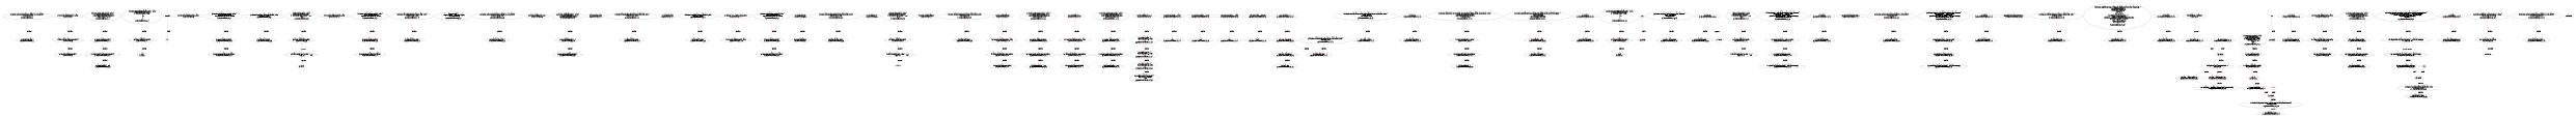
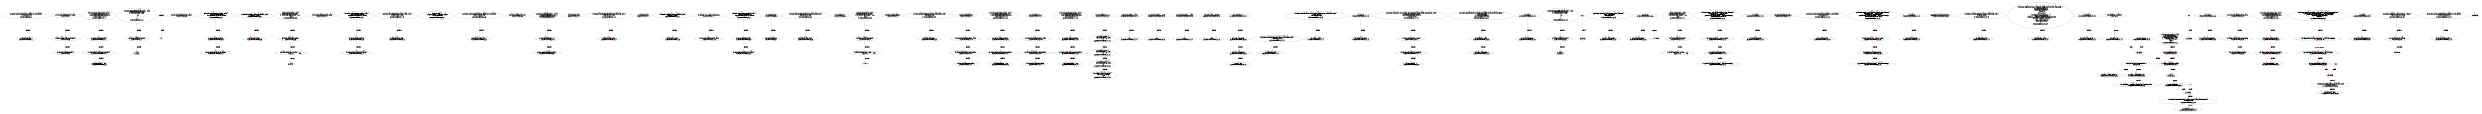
  digraph {
    node [type_label=expression_statement]
    edge [color=red controlflow_type=next_line edge_type=CFG_edge]
    n1 [label="2_ function my_func_unchk35(address payable dst) public payable{\n        dst.send(msg.value);\n    }\n13-function_definition-3-5" method="my_func_unchk35(address payable dst)" type_label=function_definition]
    n2 [label="3_ dst.send(msg.value);\n22-expression_statement-4-4" method="my_func_unchk35(address payable dst)"]
    n3 [label="6_ bool public payedOut_unchk44 = false;\n37-new_variable-7-7" type_label=new_variable]
    n4 [label="7_ address payable public winner_unchk44;\n44-new_variable-8-8" type_label=new_variable]
    n5 [label="8_ uint public winAmount_unchk44;\n49-new_variable-9-9" type_label=new_variable]
    n6 [label="9_ function sendToWinner_unchk44() public {\n        require(!payedOut_unchk44);\n        winner_unchk44.send(winAmount_unchk44);\n        payedOut_unchk44 = true;\n    }\n54-function_definition-10-14" method="sendToWinner_unchk44()" type_label=function_definition]
    n7 [label="10_ require(!payedOut_unchk44);\n58-expression_statement-11-11" method="sendToWinner_unchk44()"]
    n8 [label="11_ winner_unchk44.send(winAmount_unchk44);\n64-expression_statement-12-12" method="sendToWinner_unchk44()"]
    n9 [label="12_ payedOut_unchk44 = true;\n71-expression_statement-13-13" method="sendToWinner_unchk44()"]
    n10 [label="15_ function UncheckedExternalCall_unchk40 () public\n{  address payable addr_unchk40;\n   if (! addr_unchk40.send (2 ether))  \n      { \n      }\n	else\n      { \n      }\n}\n82-function_definition-16-24" method="UncheckedExternalCall_unchk40()" type_label=function_definition]
    n11 [label="16_ address payable addr_unchk40;\n86-new_variable-17-17" method="UncheckedExternalCall_unchk40()" type_label=new_variable]
    n12 [label="17_ if\n91-if-18-23" method="UncheckedExternalCall_unchk40()" type_label=if]
    n13 [label="17_ end_if" method="UncheckedExternalCall_unchk40()" type_label=end_if]
    101 [type_label=""]
    n15 [label="25_ bool public payedOut_unchk33 = false;\n104-new_variable-26-26" type_label=new_variable]
    n16 [label="26_ function withdrawLeftOver_unchk33() public {\n        require(payedOut_unchk33);\n        msg.sender.send(address(this).balance);\n    }\n111-function_definition-27-30" method="withdrawLeftOver_unchk33()" type_label=function_definition]
    n17 [label="27_ require(payedOut_unchk33);\n115-expression_statement-28-28" method="withdrawLeftOver_unchk33()"]
    n18 [label="28_ msg.sender.send(address(this).balance);\n120-expression_statement-29-29" method="withdrawLeftOver_unchk33()"]
    n19 [label="31_ function bug_unchk27(address payable addr) public\n      {addr.send (42 ether); }\n139-function_definition-32-33" method="bug_unchk27(address payable addr)" type_label=function_definition]
    n20 [label="32_ addr.send (42 ether);\n147-expression_statement-33-33" method="bug_unchk27(address payable addr)"]
    n21 [label="34_ function bug_unchk31() public{\naddress payable addr_unchk31;\nif (!addr_unchk31.send (10 ether) || 1==1)\n	{revert();}\n}\n161-function_definition-35-39" method="bug_unchk31()" type_label=function_definition]
    n22 [label="35_ address payable addr_unchk31;\n165-new_variable-36-36" method="bug_unchk31()" type_label=new_variable]
    n23 [label="36_ if_!addr_unchk31.send (10 ether) || 1==1\n170-if-37-38" method="bug_unchk31()" type_label=if]
    n24 [label="36_ end_if" method="bug_unchk31()" type_label=end_if]
    n25 [label="40_ bool public payedOut_unchk45 = false;\n196-new_variable-41-41" type_label=new_variable]
    n26 [label="41_ function withdrawLeftOver_unchk45() public {\n        require(payedOut_unchk45);\n        msg.sender.send(address(this).balance);\n    }\n203-function_definition-42-45" method="withdrawLeftOver_unchk45()" type_label=function_definition]
    n27 [label="42_ require(payedOut_unchk45);\n207-expression_statement-43-43" method="withdrawLeftOver_unchk45()"]
    n28 [label="43_ msg.sender.send(address(this).balance);\n212-expression_statement-44-44" method="withdrawLeftOver_unchk45()"]
    n29 [label="46_ function callnotchecked_unchk13(address callee) public {\n    callee.call.value(1 ether);\n  }\n235-function_definition-47-49" method="callnotchecked_unchk13(address callee)" type_label=function_definition]
    n30 [label="47_ callee.call.value(1 ether);\n243-expression_statement-48-48" method="callnotchecked_unchk13(address callee)"]
    n31 [label="58_ struct Guess {\n        mapping (address => PaidStatus) players;\n        uint guesses_number;\n    }\n272-expression_statement-59-62" method="Guess()"]
    n32 [label="62_ function my_func_uncheck48(address payable dst) public payable{\n        dst.call.value(msg.value)(\"\");\n    }\n285-function_definition-63-65" method="my_func_uncheck48(address payable dst)" type_label=function_definition]
    n33 [label="63_ dst.call.value(msg.value)(\"\");\n294-expression_statement-64-64" method="my_func_uncheck48(address payable dst)"]
    n34 [label="65_ address payable public owner;\n309-new_variable-66-66" type_label=new_variable]
    n35 [label="66_ function withdrawBal_unchk17 () public{\n	uint64 Balances_unchk17 = 0;\n	msg.sender.send(Balances_unchk17);}\n314-function_definition-67-69" method="withdrawBal_unchk17()" type_label=function_definition]
    n36 [label="67_ uint64 Balances_unchk17 = 0;\n318-new_variable-68-68" method="withdrawBal_unchk17()" type_label=new_variable]
    n37 [label="68_ msg.sender.send(Balances_unchk17);\n324-expression_statement-69-69" method="withdrawBal_unchk17()"]
    n38 [label="69_ address public oracle;\n333-new_variable-70-70" type_label=new_variable]
    n39 [label="70_ function callnotchecked_unchk37(address payable callee) public {\n    callee.call.value(1 ether);\n  }\n338-function_definition-71-73" method="callnotchecked_unchk37(address payable callee)" type_label=function_definition]
    n40 [label="71_ callee.call.value(1 ether);\n346-expression_statement-72-72" method="callnotchecked_unchk37(address payable callee)"]
    n41 [label="73_ State public state;\n356-new_variable-74-74" type_label=new_variable]
    n42 [label="74_ function bug_unchk3(address payable addr) public\n      {addr.send (42 ether); }\n362-function_definition-75-76" method="bug_unchk3(address payable addr)" type_label=function_definition]
    n43 [label="75_ addr.send (42 ether);\n370-expression_statement-76-76" method="bug_unchk3(address payable addr)"]
    n44 [label="76_ mapping (uint => Guess) public guesses;\n378-new_variable-77-77" type_label=new_variable]
    n45 [label="77_ bool public payedOut_unchk9 = false;\n386-new_variable-78-78" type_label=new_variable]
    n46 [label="78_ function withdrawLeftOver_unchk9() public {\n        require(payedOut_unchk9);\n        msg.sender.send(address(this).balance);\n    }\n393-function_definition-79-82" method="withdrawLeftOver_unchk9()" type_label=function_definition]
    n47 [label="79_ require(payedOut_unchk9);\n397-expression_statement-80-80" method="withdrawLeftOver_unchk9()"]
    n48 [label="80_ msg.sender.send(address(this).balance);\n402-expression_statement-81-81" method="withdrawLeftOver_unchk9()"]
    n49 [label="82_ uint256 public bet;\n415-new_variable-83-83" type_label=new_variable]
    n50 [label="83_ uint256 splitJackpot;\n420-new_variable-84-84" type_label=new_variable]
    n51 [label="84_ function callnotchecked_unchk25(address payable callee) public {\n    callee.call.value(1 ether);\n  }\n424-function_definition-85-87" method="callnotchecked_unchk25(address payable callee)" type_label=function_definition]
    n52 [label="85_ callee.call.value(1 ether);\n432-expression_statement-86-86" method="callnotchecked_unchk25(address payable callee)"]
    n53 [label="87_ uint public result;\n442-new_variable-88-88" type_label=new_variable]
    n54 [label="88_ function bug_unchk19() public{\naddress payable addr_unchk19;\nif (!addr_unchk19.send (10 ether) || 1==1)\n	{revert();}\n}\n447-function_definition-89-93" method="bug_unchk19()" type_label=function_definition]
    n55 [label="89_ address payable addr_unchk19;\n451-new_variable-90-90" method="bug_unchk19()" type_label=new_variable]
    n56 [label="90_ if_!addr_unchk19.send (10 ether) || 1==1\n456-if-91-92" method="bug_unchk19()" type_label=if]
    n57 [label="90_ end_if" method="bug_unchk19()" type_label=end_if]
    n58 [label="93_ uint256 public initialPrice;\n472-new_variable-94-94" type_label=new_variable]
    n59 [label="94_ function unhandledsend_unchk26(address payable callee) public {\n    callee.send(5 ether);\n  }\n477-function_definition-95-97" method="unhandledsend_unchk26(address payable callee)" type_label=function_definition]
    n60 [label="95_ callee.send(5 ether);\n485-expression_statement-96-96" method="unhandledsend_unchk26(address payable callee)"]
    n61 [label="97_ uint256 public finalPrice;\n493-new_variable-98-98" type_label=new_variable]
    n62 [label="98_ bool public payedOut_unchk20 = false;\n498-new_variable-99-99" type_label=new_variable]
    n63 [label="99_ address payable public winner_unchk20;\n505-new_variable-100-100" type_label=new_variable]
    n64 [label="100_ uint public winAmount_unchk20;\n510-new_variable-101-101" type_label=new_variable]
    n65 [label="101_ function sendToWinner_unchk20() public {\n        require(!payedOut_unchk20);\n        winner_unchk20.send(winAmount_unchk20);\n        payedOut_unchk20 = true;\n    }\n515-function_definition-102-106" method="sendToWinner_unchk20()" type_label=function_definition]
    n66 [label="102_ require(!payedOut_unchk20);\n519-expression_statement-103-103" method="sendToWinner_unchk20()"]
    n67 [label="103_ winner_unchk20.send(winAmount_unchk20);\n525-expression_statement-104-104" method="sendToWinner_unchk20()"]
    n68 [label="104_ payedOut_unchk20 = true;\n532-expression_statement-105-105" method="sendToWinner_unchk20()"]
    n69 [label="106_ uint constant UP = 1;\n537-new_variable-107-107" type_label=new_variable]
    n70 [label="107_ bool public payedOut_unchk32 = false;\n542-new_variable-108-108" type_label=new_variable]
    n71 [label="108_ address payable public winner_unchk32;\n549-new_variable-109-109" type_label=new_variable]
    n72 [label="109_ uint public winAmount_unchk32;\n554-new_variable-110-110" type_label=new_variable]
    n73 [label="110_ function sendToWinner_unchk32() public {\n        require(!payedOut_unchk32);\n        winner_unchk32.send(winAmount_unchk32);\n        payedOut_unchk32 = true;\n    }\n559-function_definition-111-115" method="sendToWinner_unchk32()" type_label=function_definition]
    n74 [label="111_ require(!payedOut_unchk32);\n563-expression_statement-112-112" method="sendToWinner_unchk32()"]
    n75 [label="112_ winner_unchk32.send(winAmount_unchk32);\n569-expression_statement-113-113" method="sendToWinner_unchk32()"]
    n76 [label="113_ payedOut_unchk32 = true;\n576-expression_statement-114-114" method="sendToWinner_unchk32()"]
    n77 [label="115_ uint constant DOWN = 0;\n581-new_variable-116-116" type_label=new_variable]
    n78 [label="116_ modifier byPlayer(){\n        require(msg.sender != oracle);\n        _;\n    }\n586-expression_statement-117-120"]
    n79 [label="120_ modifier byOwner(){\n        require(msg.sender == owner);\n        _;\n    }\n600-expression_statement-121-124"]
    n80 [label="124_ modifier byOracle(){\n        require(msg.sender == oracle);\n        _;\n    }\n614-expression_statement-125-128"]
    n81 [label="117_ require(msg.sender != oracle);\n589-expression_statement-118-118"]
    n82 [label="118_ _;\n598-expression_statement-119-119"]
    n83 [label="128_ modifier inState(State expected) {\n        require(state == expected);\n        _;\n    }\n628-expression_statement-129-132"]
    n84 [label="121_ require(msg.sender == owner);\n603-expression_statement-122-122"]
    n85 [label="122_ _;\n612-expression_statement-123-123"]
    n86 [label="125_ require(msg.sender == oracle);\n617-expression_statement-126-126"]
    n87 [label="126_ _;\n626-expression_statement-127-127"]
    n88 [label="129_ require(state == expected);\n636-expression_statement-130-130"]
    n89 [label="130_ _;\n643-expression_statement-131-131"]
    n90 [label="133_ require(_bet > 0);\n651-expression_statement-134-134"]
    n91 [label="134_ owner = msg.sender;\n658-expression_statement-135-135"]
    n92 [label="135_ state = State.SETUP;\n664-expression_statement-136-136"]
    n93 [label="136_ bet = _bet;\n670-expression_statement-137-137"]
    n94 [label="139_ function unhandledsend_unchk38(address payable callee) public {\n    callee.send(5 ether);\n  }\n678-function_definition-140-142" method="unhandledsend_unchk38(address payable callee)" type_label=function_definition]
    n95 [label="140_ callee.send(5 ether);\n686-expression_statement-141-141" method="unhandledsend_unchk38(address payable callee)"]
    n96 [label="142_ function setOracle(address _oracle) public payable byOwner inState(State.SETUP) {\n        oracle = _oracle;\n        emit OracleSet(oracle);\n    }\n694-function_definition-143-146" method="setOracle(address _oracle)" type_label=function_definition]
    n97 [label="143_ oracle = _oracle;\n711-expression_statement-144-144" method="setOracle(address _oracle)"]
    n98 [label="142_ byOwner\n702-expression_statement-143-143" method="setOracle(address _oracle)"]
    n99 [label="142_ inState(State.SETUP)\n704-expression_statement-143-143" method="setOracle(address _oracle)"]
    n100 [label="146_ function cash_unchk46(uint roundIndex, uint subpotIndex, address payable winner_unchk46) public{\n        uint64 subpot_unchk46 = 3 ether;\n        winner_unchk46.send(subpot_unchk46);   \n        subpot_unchk46= 0;\n}\n719-function_definition-147-151" method="cash_unchk46(uint roundIndex,uint subpotIndex,address payable winner_unchk46)" type_label=function_definition]
    n101 [label="147_ uint64 subpot_unchk46 = 3 ether;\n735-new_variable-148-148" method="cash_unchk46(uint roundIndex,uint subpotIndex,address payable winner_unchk46)" type_label=new_variable]
    n102 [label="148_ winner_unchk46.send(subpot_unchk46);\n742-expression_statement-149-149" method="cash_unchk46(uint roundIndex,uint subpotIndex,address payable winner_unchk46)"]
    n103 [label="149_ subpot_unchk46= 0;\n749-expression_statement-150-150" method="cash_unchk46(uint roundIndex,uint subpotIndex,address payable winner_unchk46)"]
    n104 [label="151_ function setInitialPrice(uint256 _value) public payable byOracle inState(State.SETUP) {\n        initialPrice = _value;\n        state = State.OPEN;\n        emit GameOpened(initialPrice);\n    }\n753-function_definition-152-156" method="setInitialPrice(uint256 _value)" type_label=function_definition]
    n105 [label="152_ initialPrice = _value;\n770-expression_statement-153-153" method="setInitialPrice(uint256 _value)"]
    n106 [label="153_ state = State.OPEN;\n774-expression_statement-154-154" method="setInitialPrice(uint256 _value)"]
    n107 [label="151_ byOracle\n761-expression_statement-152-152" method="setInitialPrice(uint256 _value)"]
    n108 [label="151_ inState(State.SETUP)\n763-expression_statement-152-152" method="setInitialPrice(uint256 _value)"]
    n109 [label="156_ function UncheckedExternalCall_unchk4 () public\n{  address payable addr_unchk4;\n   if (! addr_unchk4.send (42 ether))  \n      { \n      }\n	else\n      { \n      }\n}\n784-function_definition-157-165" method="UncheckedExternalCall_unchk4()" type_label=function_definition]
    n110 [label="157_ address payable addr_unchk4;\n788-new_variable-158-158" method="UncheckedExternalCall_unchk4()" type_label=new_variable]
    n111 [label="158_ if\n793-if-159-164" method="UncheckedExternalCall_unchk4()" type_label=if]
    n112 [label="158_ end_if" method="UncheckedExternalCall_unchk4()" type_label=end_if]
    n113 [label="165_ function closeGame() public byOwner inState(State.OPEN){\n        state = State.CLOSED;\n        emit GameClosed();\n    }\n804-function_definition-166-169" method="closeGame()" type_label=function_definition]
    n114 [label="166_ state = State.CLOSED;\n816-expression_statement-167-167" method="closeGame()"]
    n115 [label="165_ byOwner\n807-expression_statement-166-166" method="closeGame()"]
    n116 [label="165_ inState(State.OPEN)\n809-expression_statement-166-166" method="closeGame()"]
    n117 [label="171_ end_if" method="bug_unchk7()" type_label=end_if]
    n118 [label="169_ function bug_unchk7() public{\naddress payable addr_unchk7;\nif (!addr_unchk7.send (10 ether) || 1==1)\n	{revert();}\n}\n824-function_definition-170-174" method="bug_unchk7()" type_label=function_definition]
    n119 [label="170_ address payable addr_unchk7;\n828-new_variable-171-171" method="bug_unchk7()" type_label=new_variable]
    n120 [label="171_ if_!addr_unchk7.send (10 ether) || 1==1\n833-if-172-173" method="bug_unchk7()" type_label=if]
    n121 [label="174_ function betUp() public payable byPlayer inState(State.OPEN){\n        require(msg.value == (bet*0.001 ether));\n        guesses[UP].guesses_number++;\n        guesses[UP].players[msg.sender] = PaidStatus.NOT_PAID;\n        emit PlayerBet(msg.sender, UP);\n    }\n849-function_definition-175-180" method="betUp()" type_label=function_definition]
    n122 [label="175_ require(msg.value == (bet*0.001 ether));\n862-expression_statement-176-176" method="betUp()"]
    n123 [label="176_ guesses[UP].guesses_number++;\n875-expression_statement-177-177" method="betUp()"]
    n124 [label="174_ byPlayer\n853-expression_statement-175-175" method="betUp()"]
    n125 [label="174_ inState(State.OPEN)\n855-expression_statement-175-175" method="betUp()"]
    n126 [label="177_ guesses[UP].players[msg.sender] = PaidStatus.NOT_PAID;\n882-expression_statement-178-178" method="betUp()"]
    n127 [label="176_ guesses[UP].guesses_number++\n876-expression_statement-177-177" method="betUp()"]
    n128 [label="180_ function my_func_unchk23(address payable dst) public payable{\n        dst.send(msg.value);\n    }\n904-function_definition-181-183" method="my_func_unchk23(address payable dst)" type_label=function_definition]
    n129 [label="181_ dst.send(msg.value);\n913-expression_statement-182-182" method="my_func_unchk23(address payable dst)"]
    n130 [label="183_ function betDown() public payable byPlayer inState(State.OPEN){\n        require(msg.value == (bet*0.001 ether));\n        guesses[DOWN].guesses_number++;\n        guesses[DOWN].players[msg.sender] = PaidStatus.NOT_PAID;\n        emit PlayerBet(msg.sender, DOWN);\n    }\n922-function_definition-184-189" method="betDown()" type_label=function_definition]
    n131 [label="184_ require(msg.value == (bet*0.001 ether));\n935-expression_statement-185-185" method="betDown()"]
    n132 [label="185_ guesses[DOWN].guesses_number++;\n948-expression_statement-186-186" method="betDown()"]
    n133 [label="183_ byPlayer\n926-expression_statement-184-184" method="betDown()"]
    n134 [label="183_ inState(State.OPEN)\n928-expression_statement-184-184" method="betDown()"]
    n135 [label="186_ guesses[DOWN].players[msg.sender] = PaidStatus.NOT_PAID;\n955-expression_statement-187-187" method="betDown()"]
    n136 [label="185_ guesses[DOWN].guesses_number++\n949-expression_statement-186-186" method="betDown()"]
    n137 [label="189_ function unhandledsend_unchk14(address payable callee) public {\n    callee.send(5 ether);\n  }\n977-function_definition-190-192" method="unhandledsend_unchk14(address payable callee)" type_label=function_definition]
    n138 [label="190_ callee.send(5 ether);\n985-expression_statement-191-191" method="unhandledsend_unchk14(address payable callee)"]
    n139 [label="192_ function setFinalPrice(uint256 _value) public payable byOracle inState(State.CLOSED) {\n        finalPrice = _value;\n        emit FinalPriceSet(finalPrice);\n        if(finalPrice > initialPrice){\n            result = UP;\n        }else{\n            result = DOWN;\n        }\n        if(guesses[result].guesses_number > 0){\n            state = State.PLAYERS_WIN;\n            splitJackpot = getBalance()/guesses[result].guesses_number;\n            emit PlayersWin(result, splitJackpot);\n        }else{\n            state = State.OWNER_WIN;\n            emit OwnerWins(owner);\n        }\n    }\n993-function_definition-193-209" method="setFinalPrice(uint256 _value)" type_label=function_definition]
    n140 [label="193_ finalPrice = _value;\n1010-expression_statement-194-194" method="setFinalPrice(uint256 _value)"]
    n141 [label="192_ byOracle\n1001-expression_statement-193-193" method="setFinalPrice(uint256 _value)"]
    n142 [label="192_ inState(State.CLOSED)\n1003-expression_statement-193-193" method="setFinalPrice(uint256 _value)"]
    n143 [label="195_ if_finalPrice > initialPrice\n1018-if-196-200" method="setFinalPrice(uint256 _value)" type_label=if]
    n144 [label="196_ result = UP;\n1023-expression_statement-197-197" method="setFinalPrice(uint256 _value)"]
    n145 [label="195_ end_if" method="setFinalPrice(uint256 _value)" type_label=end_if]
    n146 [label="198_ result = DOWN;\n1028-expression_statement-199-199" method="setFinalPrice(uint256 _value)"]
    n147 [label="200_ if_guesses[result].guesses_number > 0\n1032-if-201-208" method="setFinalPrice(uint256 _value)" type_label=if]
    n148 [label="201_ state = State.PLAYERS_WIN;\n1041-expression_statement-202-202" method="setFinalPrice(uint256 _value)"]
    n149 [label="205_ state = State.OWNER_WIN;\n1065-expression_statement-206-206" method="setFinalPrice(uint256 _value)"]
    n150 [label="202_ splitJackpot = getBalance()/guesses[result].guesses_number;\n1047-expression_statement-203-203" method="setFinalPrice(uint256 _value)"]
    n151 [label="200_ end_if" method="setFinalPrice(uint256 _value)" type_label=end_if]
    n152 [label="209_ function bug_unchk30() public{\nuint receivers_unchk30;\naddress payable addr_unchk30;\nif (!addr_unchk30.send(42 ether))\n	{receivers_unchk30 +=1;}\nelse\n	{revert();}\n}\n1075-function_definition-210-217" method="bug_unchk30()" type_label=function_definition]
    n153 [label="210_ uint receivers_unchk30;\n1079-new_variable-211-211" method="bug_unchk30()" type_label=new_variable]
    n154 [label="211_ address payable addr_unchk30;\n1084-new_variable-212-212" method="bug_unchk30()" type_label=new_variable]
    n155 [label="212_ if\n1089-if-213-216" method="bug_unchk30()" type_label=if]
    n156 [label="213_ receivers_unchk30 +=1;\n1099-expression_statement-214-214" method="bug_unchk30()"]
    n157 [label="212_ end_if" method="bug_unchk30()" type_label=end_if]
    n158 [label="217_ function collectOwnerWinnings() public byOwner inState(State.OWNER_WIN){\n        selfdestruct(owner);\n    }\n1106-function_definition-218-220" method="collectOwnerWinnings()" type_label=function_definition]
    n159 [label="218_ selfdestruct(owner);\n1118-expression_statement-219-219" method="collectOwnerWinnings()"]
    n160 [label="217_ byOwner\n1109-expression_statement-218-218" method="collectOwnerWinnings()"]
    n161 [label="217_ inState(State.OWNER_WIN)\n1111-expression_statement-218-218" method="collectOwnerWinnings()"]
    n162 [label="220_ bool public payedOut_unchk8 = false;\n1123-new_variable-221-221" type_label=new_variable]
    n163 [label="221_ address payable public winner_unchk8;\n1130-new_variable-222-222" type_label=new_variable]
    n164 [label="222_ uint public winAmount_unchk8;\n1135-new_variable-223-223" type_label=new_variable]
    n165 [label="223_ function sendToWinner_unchk8() public {\n        require(!payedOut_unchk8);\n        winner_unchk8.send(winAmount_unchk8);\n        payedOut_unchk8 = true;\n    }\n1140-function_definition-224-228" method="sendToWinner_unchk8()" type_label=function_definition]
    n166 [label="224_ require(!payedOut_unchk8);\n1144-expression_statement-225-225" method="sendToWinner_unchk8()"]
    n167 [label="225_ winner_unchk8.send(winAmount_unchk8);\n1150-expression_statement-226-226" method="sendToWinner_unchk8()"]
    n168 [label="226_ payedOut_unchk8 = true;\n1157-expression_statement-227-227" method="sendToWinner_unchk8()"]
    n169 [label="228_ function collectPlayerWinnings() public byPlayer inState(State.PLAYERS_WIN){\n        if(guesses[result].players[msg.sender] == PaidStatus.NOT_PAID){\n            guesses[result].players[msg.sender] = PaidStatus.PAID;\n            msg.sender.transfer(splitJackpot);\n        } else revert();\n    }\n1162-function_definition-229-234" method="collectPlayerWinnings()" type_label=function_definition]
    n170 [label="229_ if_guesses[result].players[msg.sender] == PaidStatus.NOT_PAID\n1174-if-230-233" method="collectPlayerWinnings()" type_label=if]
    n171 [label="230_ guesses[result].players[msg.sender] = PaidStatus.PAID;\n1189-expression_statement-231-231" method="collectPlayerWinnings()"]
    n172 [label="228_ byPlayer\n1165-expression_statement-229-229" method="collectPlayerWinnings()"]
    n173 [label="228_ inState(State.PLAYERS_WIN)\n1167-expression_statement-229-229" method="collectPlayerWinnings()"]
    n174 [label="231_ msg.sender.transfer(splitJackpot);\n1203-expression_statement-232-232" method="collectPlayerWinnings()"]
    n175 [label="229_ end_if" method="collectPlayerWinnings()" type_label=end_if]
    n176 [label="234_ function bug_unchk39(address payable addr) public\n      {addr.send (4 ether); }\n1214-function_definition-235-236" method="bug_unchk39(address payable addr)" type_label=function_definition]
    n177 [label="235_ addr.send (4 ether);\n1222-expression_statement-236-236" method="bug_unchk39(address payable addr)"]
    n178 [label="236_ function getBalance() private view returns (uint256){\n        return address(this).balance;\n    }\n1230-function_definition-237-239" method="getBalance()" type_label=function_definition]
    n179 [label="237_ return address(this).balance;\n1239-return-238-238" method="getBalance()" type_label=return]
    n180 [label="0_ exit_node" type_label=exit]
    n181 [label="239_ function my_func_uncheck36(address payable dst) public payable{\n        dst.call.value(msg.value)(\"\");\n    }\n1245-function_definition-240-242" method="my_func_uncheck36(address payable dst)" type_label=function_definition]
    n182 [label="240_ dst.call.value(msg.value)(\"\");\n1254-expression_statement-241-241" method="my_func_uncheck36(address payable dst)"]
    n183 [label="0_ start_node" type_label=start]
    803 [type_label=""]
    1071 [type_label=""]
    1104 [type_label=""]
    1213 [type_label=""]
    n1 -> n2 [label=next_line]
    n3 -> n4 [label=next_line]
    n4 -> n5 [label=next_line]
    n6 -> n7 [label=next_line]
    n7 -> n8 [label=next_line]
    n8 -> n9 [label=next_line]
    n10 -> n11 [label=next_line]
    n11 -> n12 [label=next_line]
    n13 -> 101 [controlflow_type=end_if label=end_if]
    n16 -> n17 [label=next_line]
    n17 -> n18 [label=next_line]
    n19 -> n20 [label=next_line]
    n21 -> n22 [label=next_line]
-   n22 -> n23 [label=pos_next]
+   n22 -> n23 [label=next_line]
    n23 -> n24 [controlflow_type=neg_next label=neg_next]
    n26 -> n27 [label=next_line]
    n27 -> n28 [label=next_line]
    n29 -> n30 [label=next_line]
    n32 -> n33 [label=next_line]
    n35 -> n36 [label=next_line]
    n36 -> n37 [label=next_line]
    n39 -> n40 [label=next_line]
    n42 -> n43 [label=next_line]
    n44 -> n45 [label=next_line]
    n46 -> n47 [label=next_line]
    n47 -> n48 [label=next_line]
    n49 -> n50 [label=next_line]
    n51 -> n52 [label=next_line]
    n54 -> n55 [label=next_line]
    n55 -> n56 [label=next_line]
    n56 -> n57 [controlflow_type=neg_next label=neg_next]
    n59 -> n60 [label=next_line]
    n61 -> n62 [label=next_line]
    n62 -> n63 [label=next_line]
    n63 -> n64 [label=next_line]
    n65 -> n66 [label=next_line]
    n66 -> n67 [label=next_line]
    n67 -> n68 [label=next_line]
    n69 -> n70 [label=next_line]
    n70 -> n71 [label=next_line]
    n71 -> n72 [label=next_line]
    n73 -> n74 [label=next_line]
    n74 -> n75 [label=next_line]
    n75 -> n76 [label=next_line]
    n77 -> n78 [label=next_line]
    n78 -> n79 [label=next_line]
    n79 -> n80 [label=next_line]
    n80 -> n83 [label=next_line]
    n81 -> n82 [label=next_line]
    n84 -> n85 [label=next_line]
    n86 -> n87 [label=next_line]
    n88 -> n89 [label=next_line]
    n90 -> n91 [label=next_line]
-   n91 -> n95 [label=next_line]
+   n91 -> n92 [label=next_line]
    n92 -> n93 [label=next_line]
    n94 -> n95 [label=next_line]
    n96 -> n97 [label=next_line]
    n98 -> n99 [label=next_line]
    n100 -> n101 [label=next_line]
    n101 -> n102 [label=next_line]
    n102 -> n103 [label=next_line]
    n104 -> n105 [label=next_line]
    n105 -> n106 [label=next_line]
    n107 -> n108 [label=next_line]
    n109 -> n110 [label=next_line]
    n110 -> n111 [label=next_line]
    n113 -> n114 [label=next_line]
    n115 -> n116 [label=next_line]
    n115 -> n117 [controlflow_type=neg_next label=neg_next]
    n118 -> n119 [label=next_line]
    n119 -> n120 [label=next_line]
    n121 -> n122 [label=next_line]
    n122 -> n123 [label=next_line]
    n123 -> n126 [label=next_line]
    n124 -> n125 [label=next_line]
    n128 -> n129 [label=next_line]
    n130 -> n131 [label=next_line]
    n131 -> n132 [label=next_line]
    n132 -> n135 [label=next_line]
    n133 -> n134 [label=next_line]
    n137 -> n138 [label=next_line]
    n139 -> n140 [label=next_line]
    n141 -> n142 [label=next_line]
    n143 -> n144 [controlflow_type=pos_next label=pos_next]
    n144 -> n145 [controlflow_type=end_if label=end_if]
-   n145 -> n147 [label=next_line]
+   n145 -> n154 [label=next_line]
    n146 -> n145 [controlflow_type=end_if label=end_if]
    n147 -> n148 [controlflow_type=pos_next label=pos_next]
    n147 -> n149 [controlflow_type=neg_next label=neg_next]
    n148 -> n150 [label=next_line]
    n152 -> n153 [label=next_line]
    n153 -> n154 [label=next_line]
    n154 -> n155 [label=next_line]
    n155 -> n156 [controlflow_type=pos_next label=pos_next]
    n156 -> n157 [controlflow_type=end_if label=end_if]
    n157 -> n158 [label=next_line]
    n158 -> n159 [label=next_line]
    n160 -> n161 [label=next_line]
    n162 -> n163 [label=next_line]
    n163 -> n164 [label=next_line]
    n165 -> n166 [label=next_line]
    n166 -> n167 [label=next_line]
    n167 -> n168 [label=next_line]
    n169 -> n170 [label=next_line]
    n170 -> n171 [controlflow_type=pos_next label=pos_next]
    n170 -> n171 [controlflow_type=neg_next label=neg_next]
    n171 -> n174 [label=next_line]
    n172 -> n173 [label=next_line]
    n174 -> n175 [controlflow_type=end_if label=end_if]
    n175 -> n176 [label=next_line]
    n176 -> n177 [label=next_line]
    n178 -> n179 [label=next_line]
    n179 -> n180 [controlflow_type=return_exit label=return_exit]
    n181 -> n182 [label=next_line]
    803 -> n112 [controlflow_type=end_if label=end_if]
    1071 -> n151 [controlflow_type=end_if label=end_if]
    1104 -> n157 [controlflow_type=end_if label=end_if]
    1213 -> n175 [controlflow_type=end_if label=end_if]
  }
